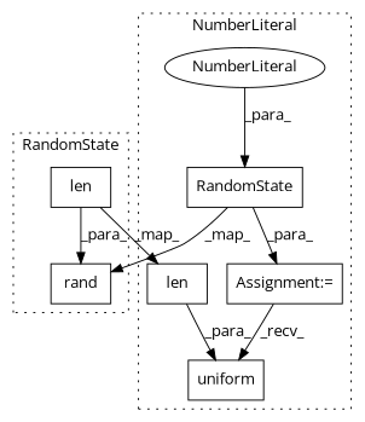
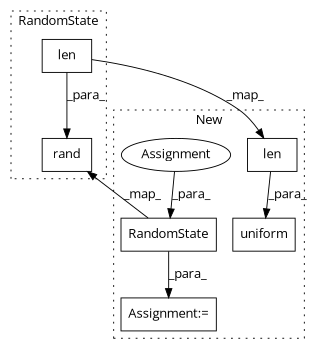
  digraph {
    fontname="Open Sans"
    node [a=32 fontname="Open Sans" l="4,1" shape=box]
    edge [fontname="Open Sans"]
    n1 [l="5,1" label=rand s="757,773"]
    n2 [label=len s="762,772"]
    n3 [l="12,1" label=RandomState s="628,642"]
    n4 [a=7 l=1 label="Assignment:=" s=614]
    n5 [l="8,1" label=uniform s="799,818"]
-   n6 [a=34 l=2 label=NumberLiteral s=640 shape=ellipse]
+   n6 [a=34 l=2 label=Assignment s=640 shape=ellipse]
    n7 [label=len s="807,817"]
    subgraph cluster_1 {
      label=RandomState
      style=dotted
      n1
      n2
    }
    subgraph cluster_2 {
-     label=NumberLiteral
+     label=New
      style=dotted
      n3
      n4
      n5
      n6
      n7
    }
    n2 -> n1 [label=_para_]
    n2 -> n7 [label=_map_]
    n3 -> n1 [label=_map_]
    n3 -> n4 [label=_para_]
-   n4 -> n5 [label=_recv_]
    n6 -> n3 [label=_para_]
    n7 -> n5 [label=_para_]
  }
